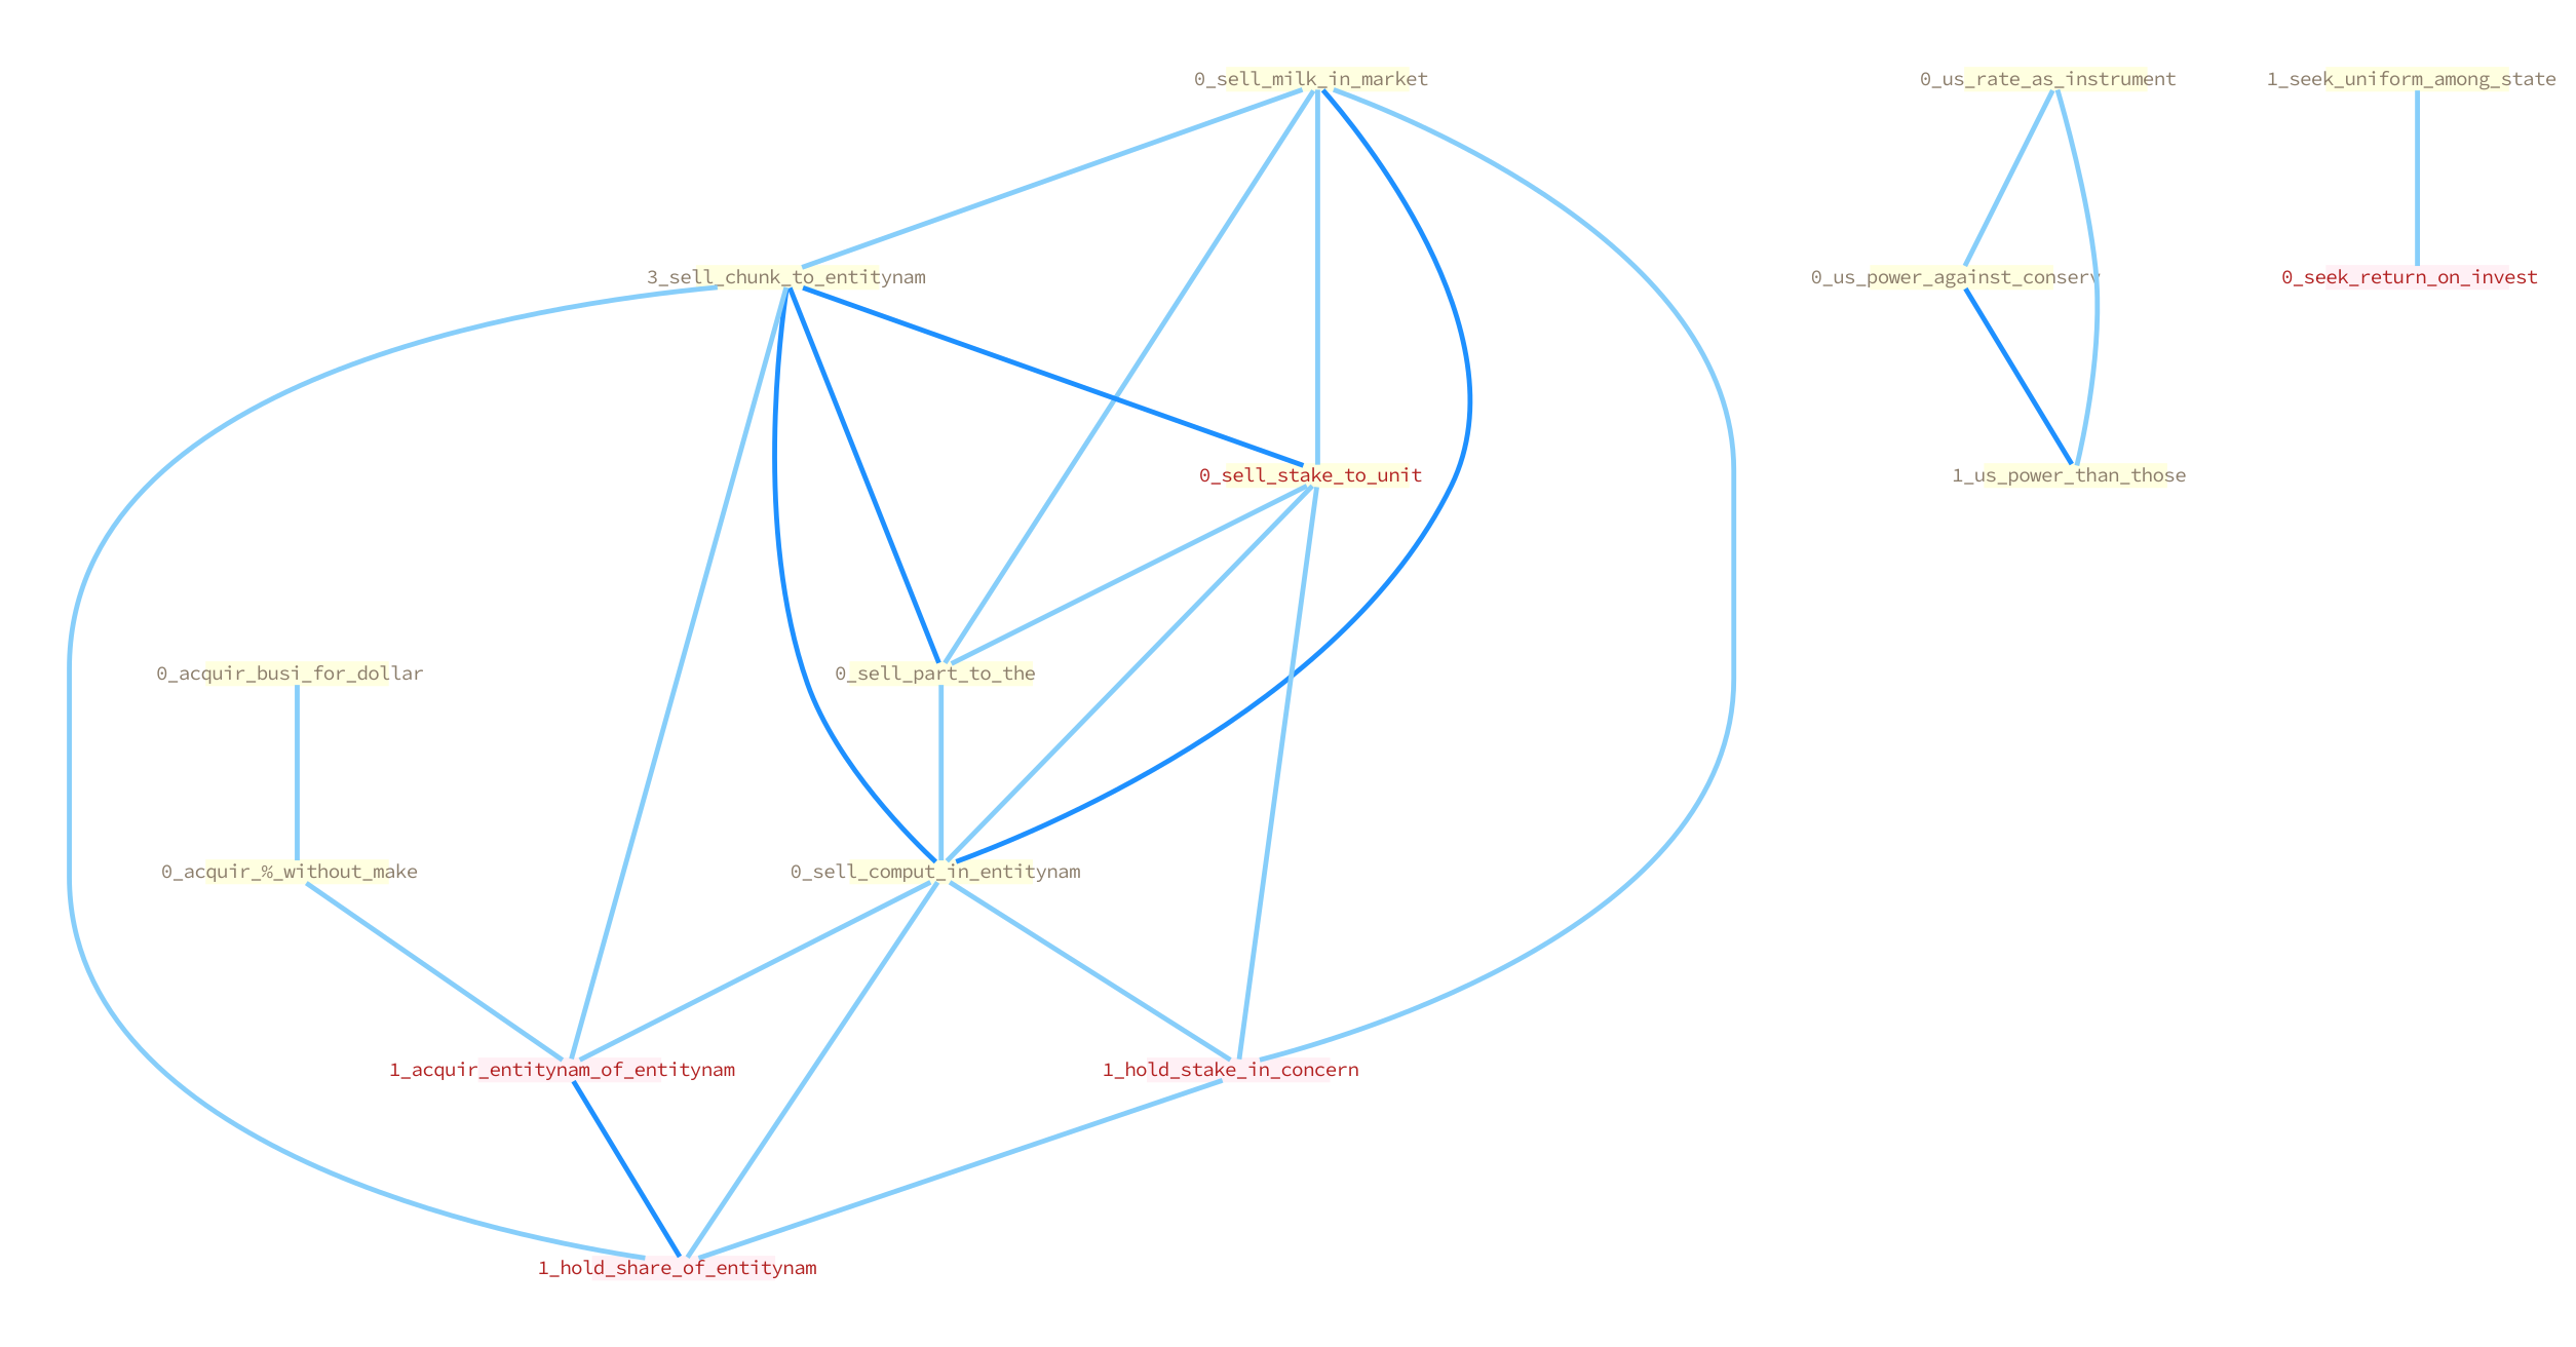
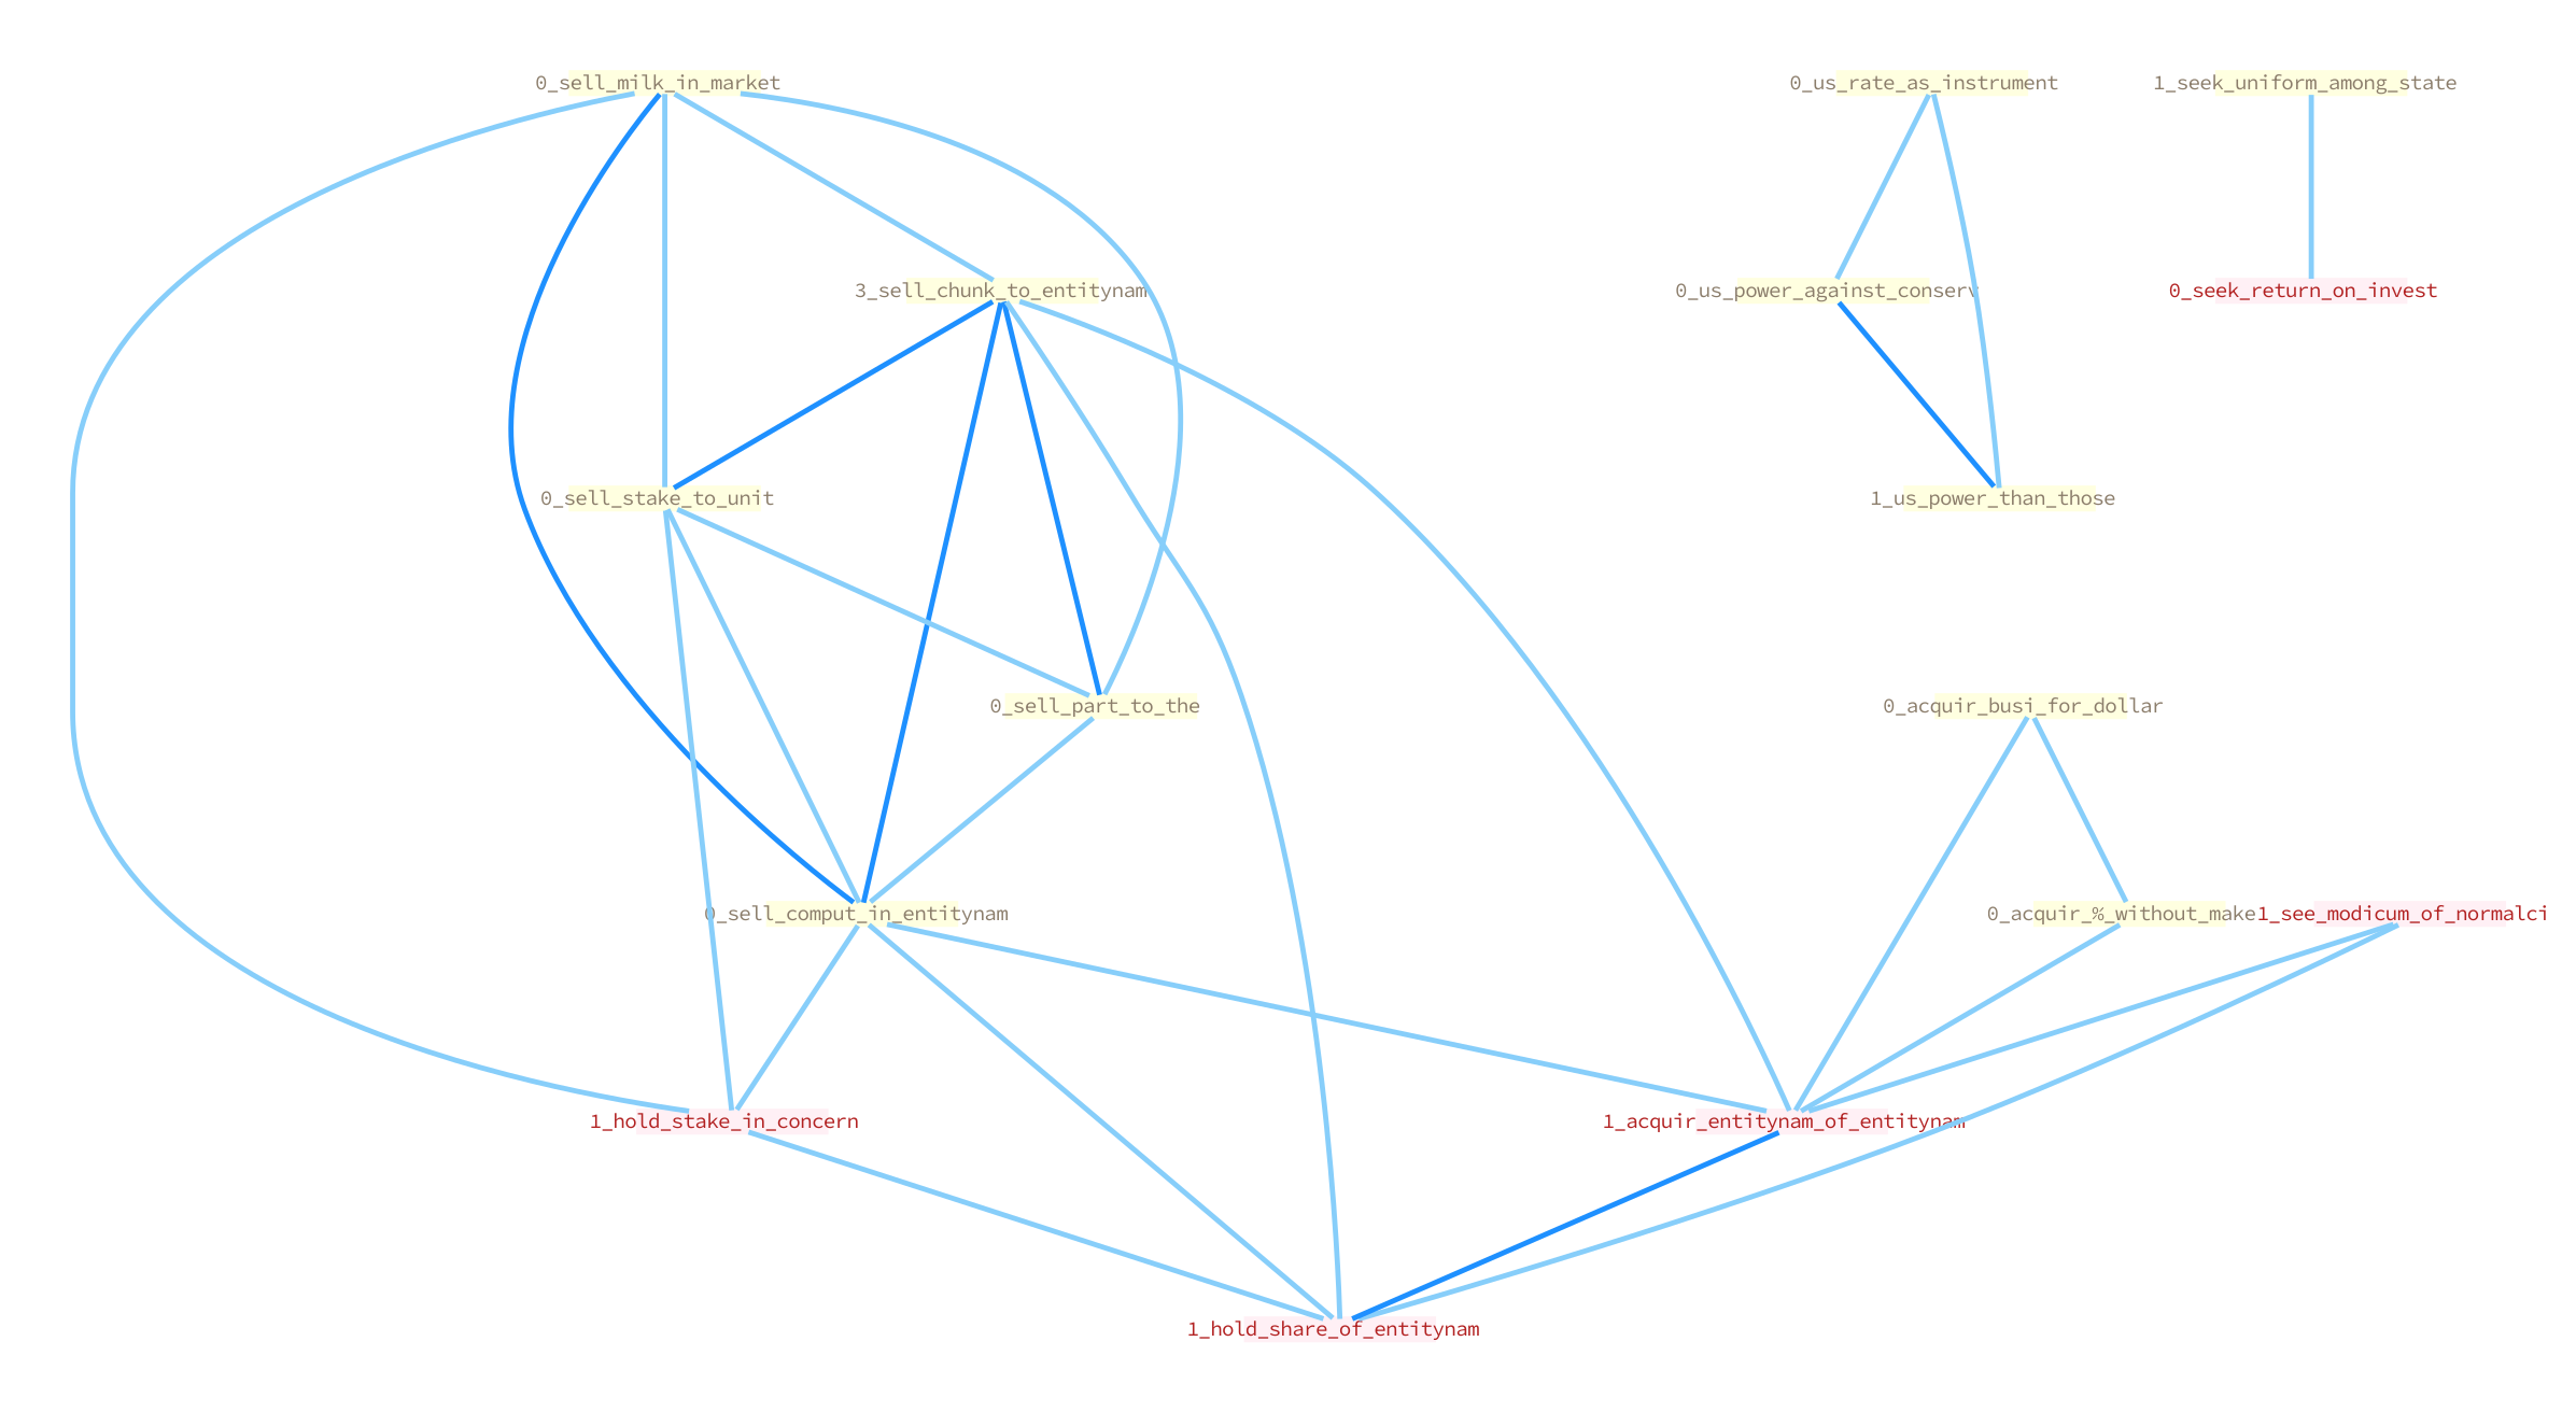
  graph {
    fontname="Source Code Pro"
    node [color="#ffffe0" fixedsize=true fontcolor="#8b7d6b" fontname="Source Code Pro" fontsize=4 shape=polygon style=filled]
    edge [color="#87cefa" fontname="Source Code Pro" w=1]
    "0_sell_milk_in_market " [height=.06 width=.5]
    "0_acquir_busi_for_dollar " [height=.06 width=.5]
    "0_us_rate_as_instrument " [height=.06 width=.5]
    n4 [height=.06 label="3_sell_chunk_to_entitynam" width=.5]
-   "0_sell_stake_to_unit " [fontcolor="#b22222" height=.06 width=.5]
+   "0_sell_stake_to_unit " [height=.06 width=.5]
    "0_us_power_against_conserv " [height=.06 width=.5]
    "0_acquir_%_without_make " [height=.06 width=.5]
    "1_us_power_than_those " [height=.06 width=.5]
    "0_sell_part_to_the " [height=.06 width=.5]
    "1_seek_uniform_among_state " [height=.06 width=.5]
    "0_sell_comput_in_entitynam " [height=.06 width=.5]
    "1_hold_stake_in_concern " [color="#fff0f5" fontcolor="#b22222" height=.06 width=.5]
    "0_seek_return_on_invest " [color="#fff0f5" fontcolor="#b22222" height=.06 width=.5]
+   "1_see_modicum_of_normalci " [color="#fff0f5" fontcolor="#b22222" height=.06 width=.5]
    "1_acquir_entitynam_of_entitynam " [color="#fff0f5" fontcolor="#b22222" height=.06 width=.5]
    "1_hold_share_of_entitynam " [color="#fff0f5" fontcolor="#b22222" height=.06 width=.5]
    subgraph sub_1 {
      "0_sell_milk_in_market "
      "0_acquir_busi_for_dollar "
      "0_us_rate_as_instrument "
      n4
      "0_sell_stake_to_unit "
      "0_us_power_against_conserv "
      "0_acquir_%_without_make "
      "1_us_power_than_those "
      "0_sell_part_to_the "
      "1_seek_uniform_among_state "
      "0_sell_comput_in_entitynam "
    }
    subgraph sub_2 {
      "1_hold_stake_in_concern "
      "0_seek_return_on_invest "
+     "1_see_modicum_of_normalci "
      "1_acquir_entitynam_of_entitynam "
      "1_hold_share_of_entitynam "
    }
    "0_sell_milk_in_market " -- n4
    "0_sell_milk_in_market " -- "0_sell_stake_to_unit "
    "0_sell_milk_in_market " -- "0_sell_part_to_the "
    "0_sell_milk_in_market " -- "0_sell_comput_in_entitynam " [color="#1e90ff" w=2]
    "0_sell_milk_in_market " -- "1_hold_stake_in_concern "
    "0_acquir_busi_for_dollar " -- "0_acquir_%_without_make "
+   "0_acquir_busi_for_dollar " -- "1_acquir_entitynam_of_entitynam "
    "0_us_rate_as_instrument " -- "0_us_power_against_conserv "
    "0_us_rate_as_instrument " -- "1_us_power_than_those "
    n4 -- "0_sell_stake_to_unit " [color="#1e90ff" w=2]
    n4 -- "0_sell_part_to_the " [color="#1e90ff" w=2]
    n4 -- "0_sell_comput_in_entitynam " [color="#1e90ff" w=2]
    n4 -- "1_acquir_entitynam_of_entitynam "
    n4 -- "1_hold_share_of_entitynam "
    "0_sell_stake_to_unit " -- "0_sell_part_to_the " [w=2]
    "0_sell_stake_to_unit " -- "0_sell_comput_in_entitynam "
    "0_sell_stake_to_unit " -- "1_hold_stake_in_concern "
    "0_us_power_against_conserv " -- "1_us_power_than_those " [color="#1e90ff" w=2]
    "0_acquir_%_without_make " -- "1_acquir_entitynam_of_entitynam "
    "0_sell_part_to_the " -- "0_sell_comput_in_entitynam "
    "1_seek_uniform_among_state " -- "0_seek_return_on_invest "
    "0_sell_comput_in_entitynam " -- "1_hold_stake_in_concern "
    "0_sell_comput_in_entitynam " -- "1_acquir_entitynam_of_entitynam "
    "0_sell_comput_in_entitynam " -- "1_hold_share_of_entitynam "
    "1_hold_stake_in_concern " -- "1_hold_share_of_entitynam "
+   "1_see_modicum_of_normalci " -- "1_acquir_entitynam_of_entitynam "
+   "1_see_modicum_of_normalci " -- "1_hold_share_of_entitynam "
    "1_acquir_entitynam_of_entitynam " -- "1_hold_share_of_entitynam " [color="#1e90ff" w=2]
  }
